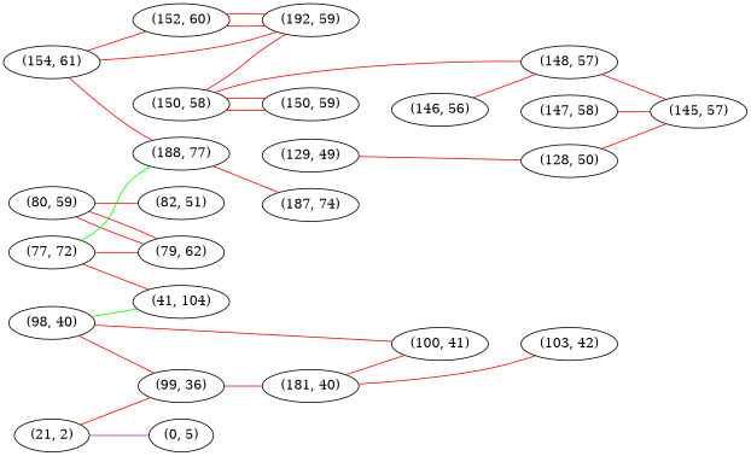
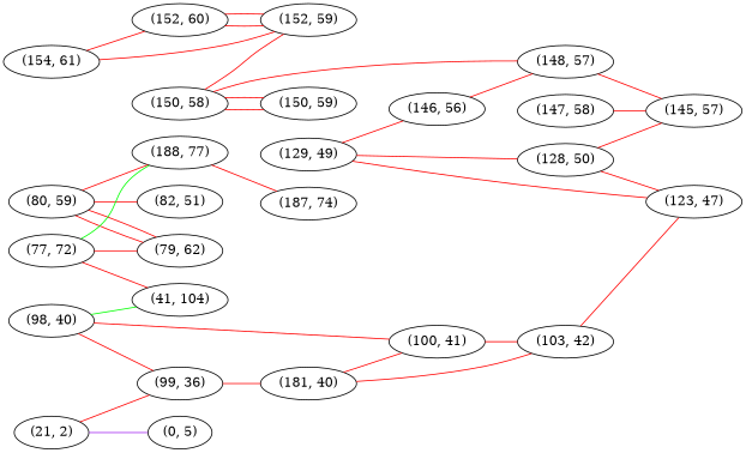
  graph {
    rankdir=LR
    edge [color=red weight=1]
    n1 [label="(99, 36)"]
    "(98, 40)"
    "(100, 41)"
    "(41, 104)"
    n5 [label="(181, 40)"]
    "(103, 42)"
    "(154, 61)"
    "(188, 77)"
    "(152, 60)"
-   "(152, 59)" [label="(192, 59)"]
+   "(152, 59)"
    "(187, 74)"
    "(21, 2)"
    n13 [label="(0, 5)"]
    "(129, 49)"
    "(146, 56)"
    "(128, 50)"
+   "(123, 47)"
    "(148, 57)"
    "(145, 57)"
    "(80, 59)"
    "(82, 51)"
    "(79, 62)"
    "(77, 72)"
    "(147, 58)"
    "(150, 58)"
    "(150, 59)"
    n1 -- n5
    "(98, 40)" -- n1
    "(98, 40)" -- "(100, 41)"
    "(98, 40)" -- "(41, 104)" [color=green weight=2]
+   "(100, 41)" -- "(103, 42)"
    n5 -- "(100, 41)"
    n5 -- "(103, 42)"
-   "(154, 61)" -- "(188, 77)"
+   "(103, 42)" -- "(123, 47)"
+   "(80, 59)" -- "(188, 77)"
    "(154, 61)" -- "(152, 60)"
    "(154, 61)" -- "(152, 59)"
    "(188, 77)" -- "(187, 74)"
    "(152, 60)" -- "(152, 59)"
    "(152, 60)" -- "(152, 59)"
    "(21, 2)" -- n1
    "(21, 2)" -- n13 [color=purple weight=4]
+   "(129, 49)" -- "(146, 56)"
    "(129, 49)" -- "(128, 50)"
+   "(129, 49)" -- "(123, 47)"
    "(146, 56)" -- "(148, 57)"
+   "(128, 50)" -- "(123, 47)"
    "(128, 50)" -- "(145, 57)"
    "(148, 57)" -- "(145, 57)"
    "(80, 59)" -- "(82, 51)"
    "(80, 59)" -- "(79, 62)"
    "(80, 59)" -- "(79, 62)"
    "(77, 72)" -- "(41, 104)"
    "(77, 72)" -- "(188, 77)" [color=green weight=2]
    "(77, 72)" -- "(79, 62)"
    "(147, 58)" -- "(145, 57)"
    "(150, 58)" -- "(152, 59)"
    "(150, 58)" -- "(148, 57)"
    "(150, 58)" -- "(150, 59)"
    "(150, 58)" -- "(150, 59)"
  }
